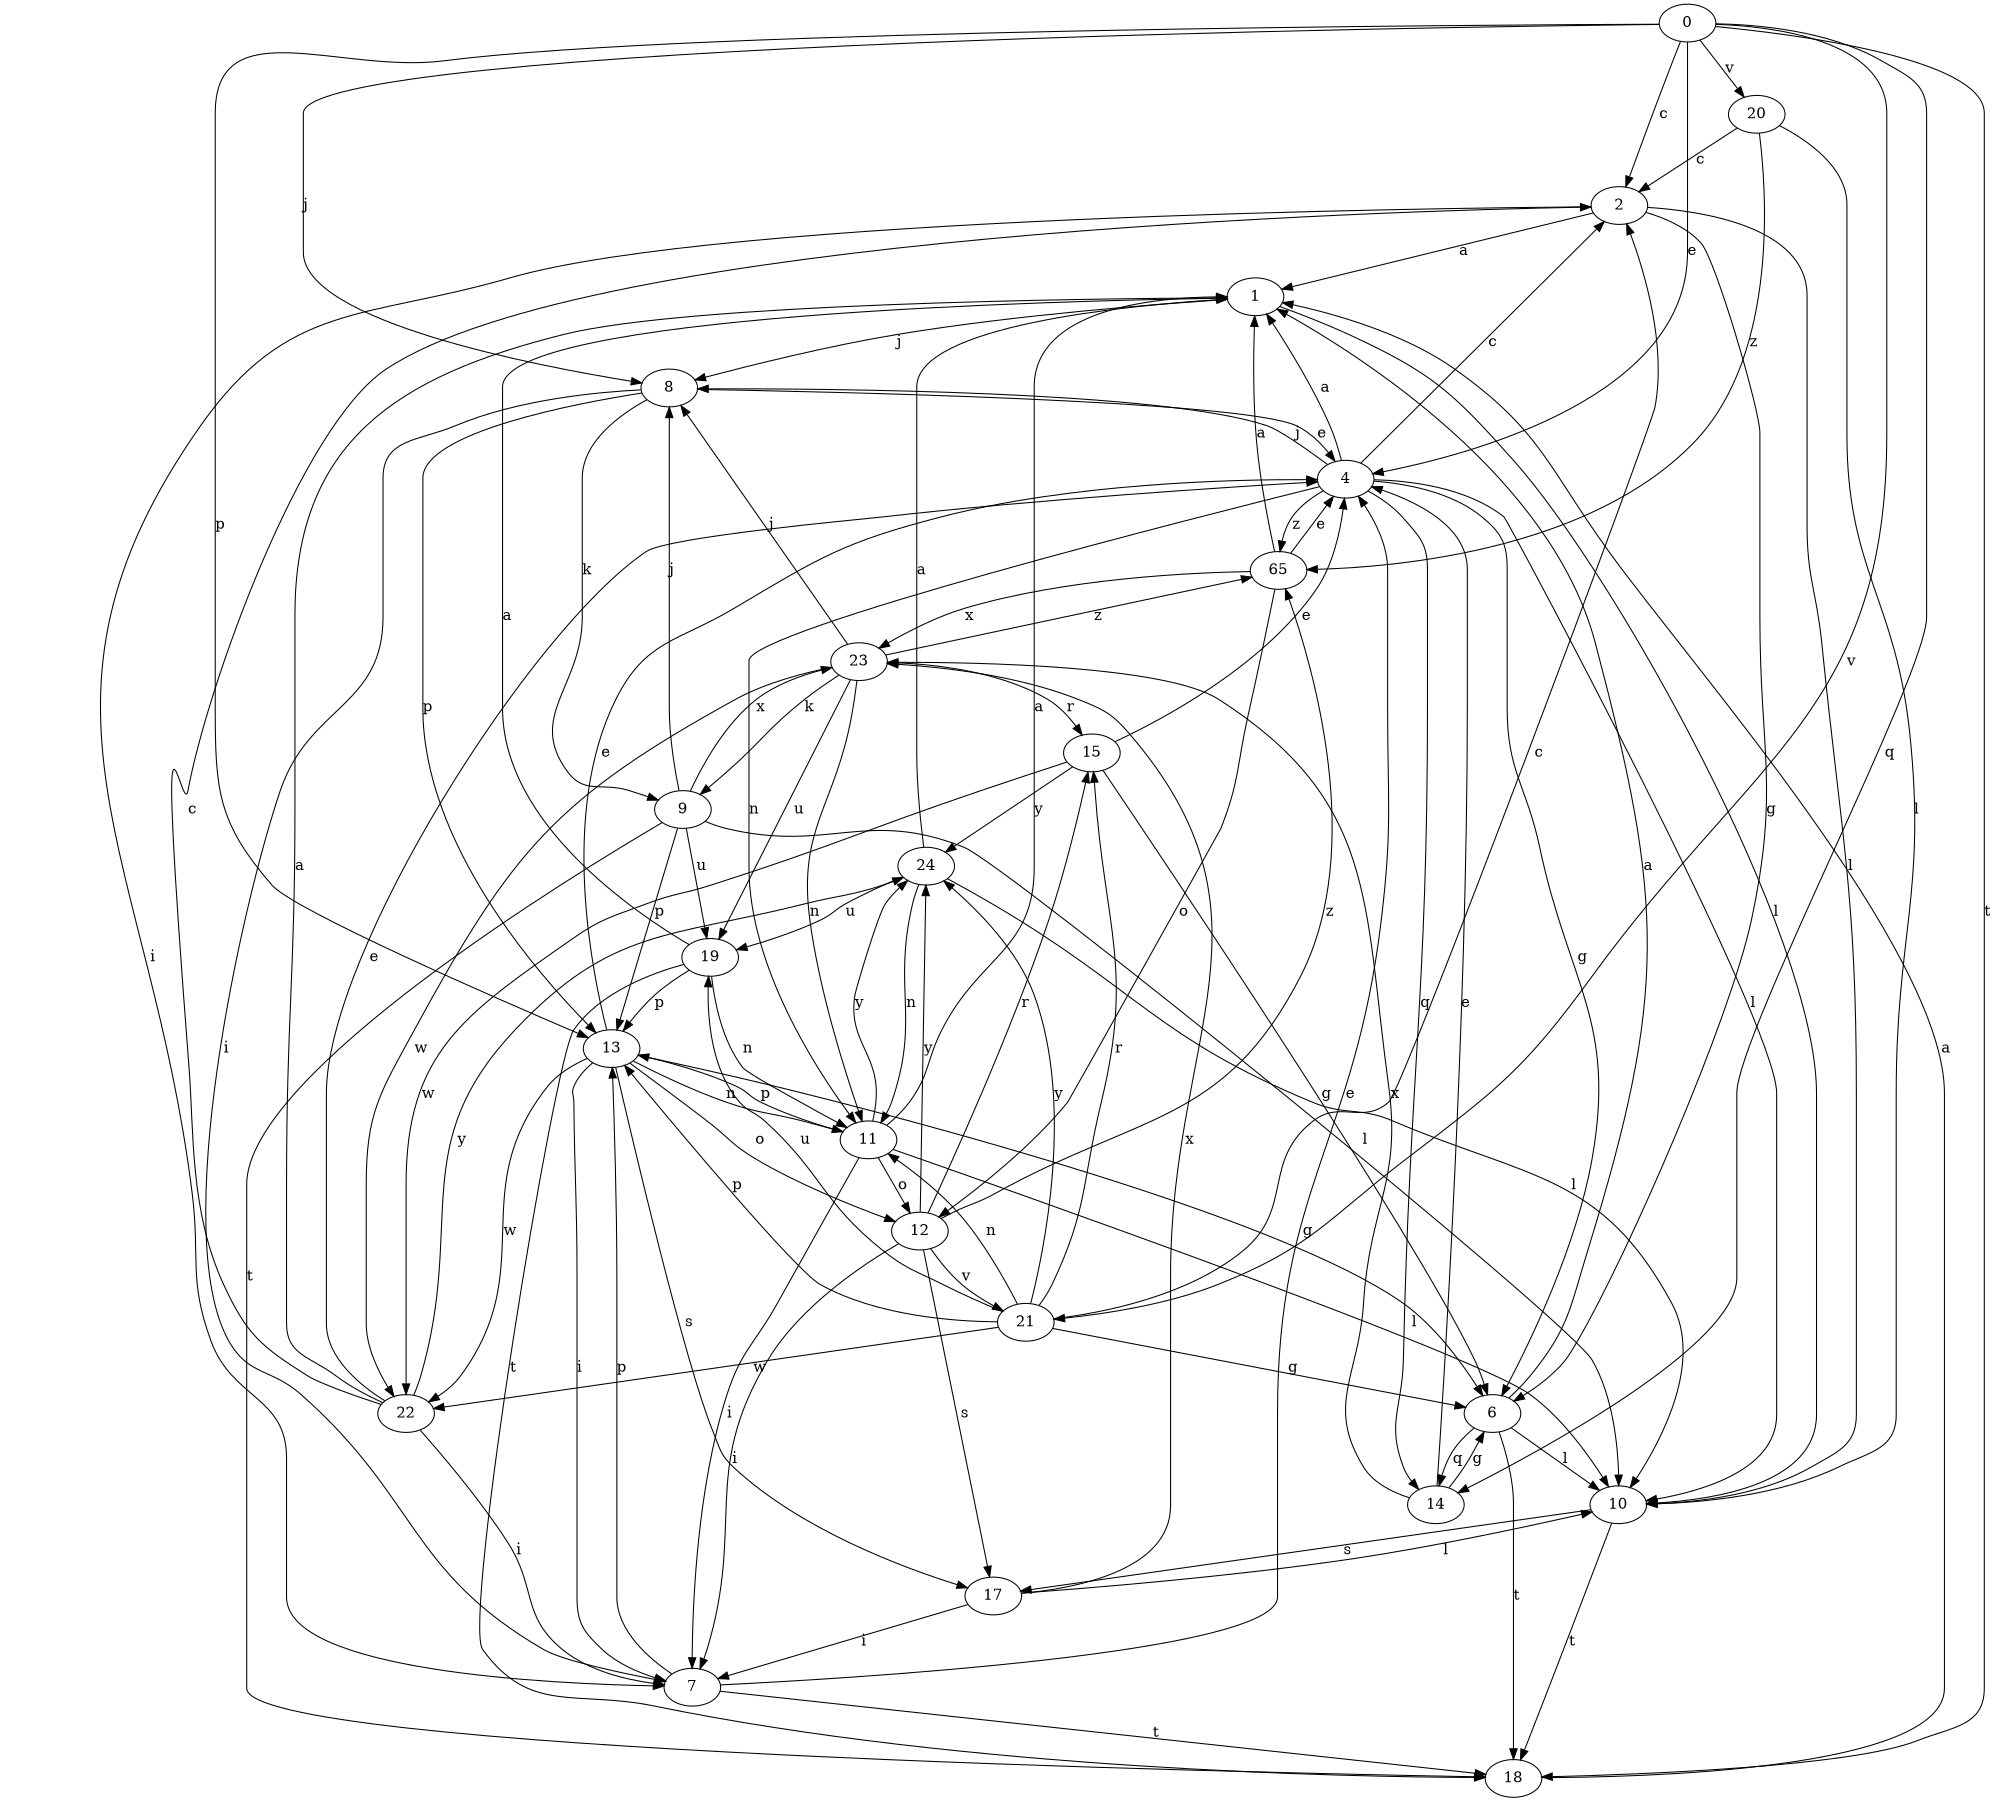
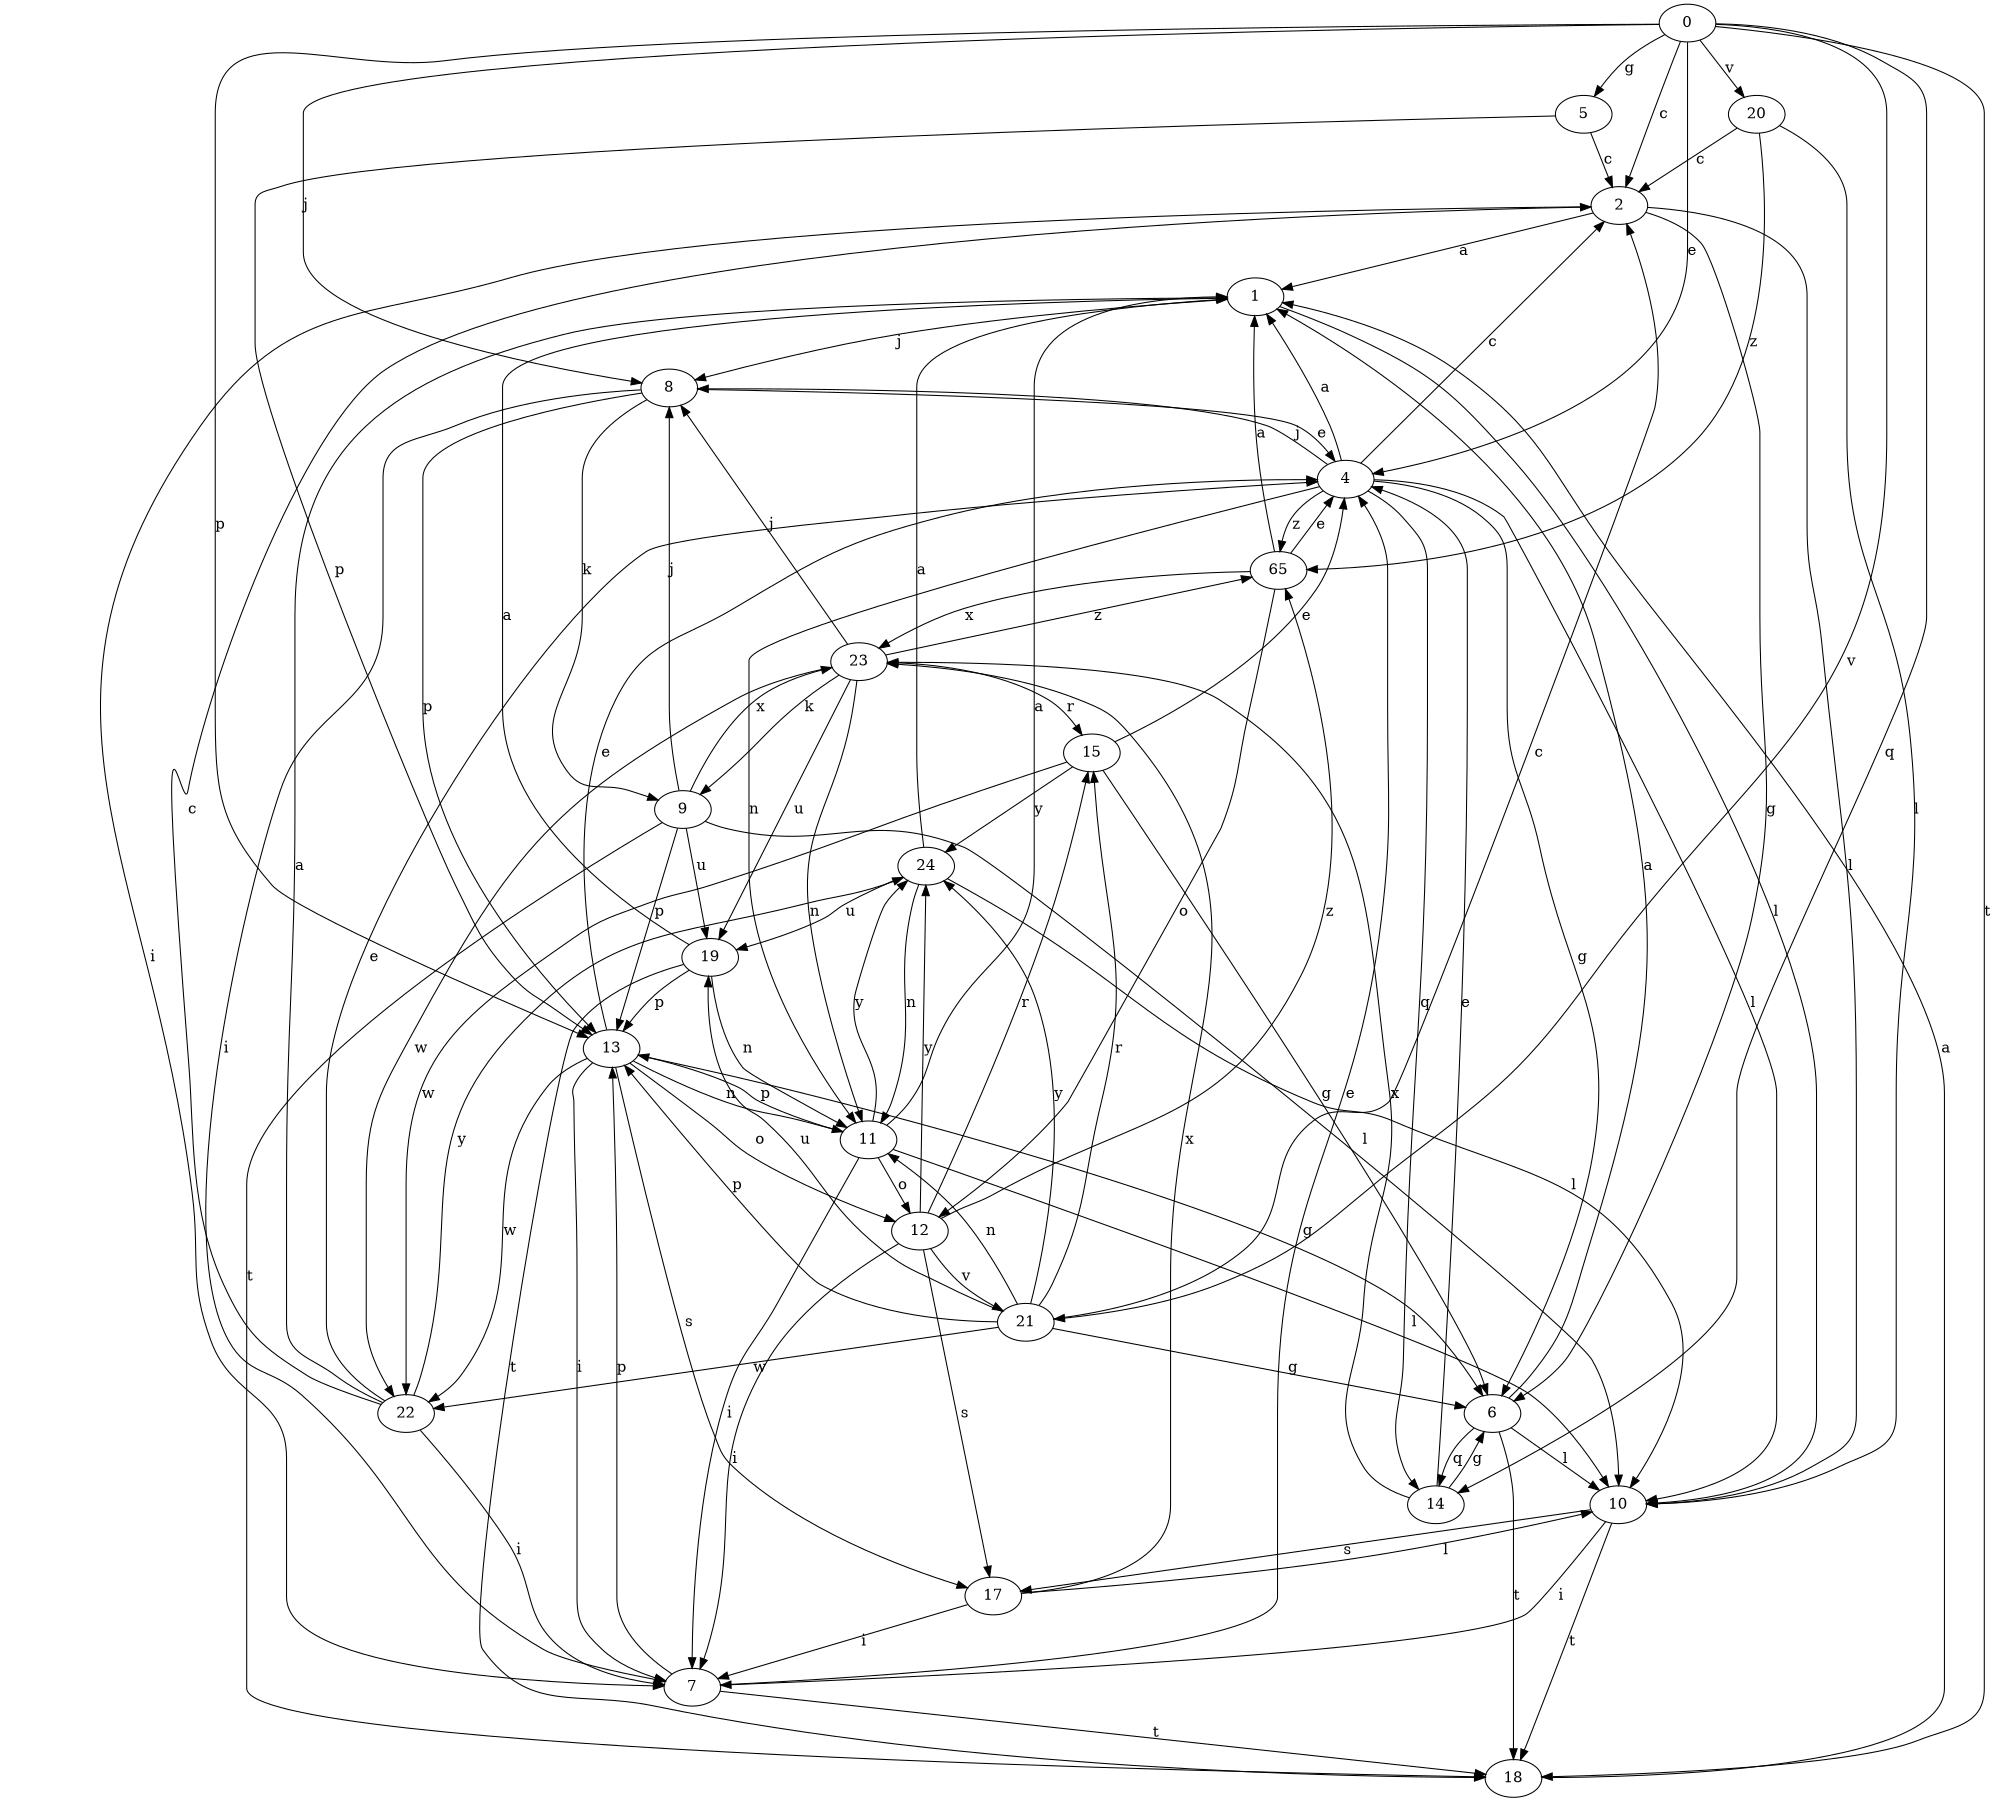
  strict digraph {
    0
    2
    4
+   5
    8
    13
    14
    18
    20
    21
    1
    10
    6
    7
    11
    n16 [label=65]
    9
    17
    12
    22
    23
    19
    24
    15
    0 -> 2 [label=c]
    0 -> 4 [label=e]
+   0 -> 5 [label=g]
    0 -> 8 [label=j]
    0 -> 13 [label=p]
    0 -> 14 [label=q]
    0 -> 18 [label=t]
    0 -> 20 [label=v]
    0 -> 21 [label=v]
    2 -> 1 [label=a]
    2 -> 10 [label=l]
    2 -> 6 [label=g]
    2 -> 7 [label=i]
    4 -> 2 [label=c]
    4 -> 8 [label=j]
    4 -> 14 [label=q]
    4 -> 1 [label=a]
    4 -> 10 [label=l]
    4 -> 6 [label=g]
    4 -> 11 [label=n]
    4 -> n16 [label=z]
+   5 -> 2 [label=c]
+   5 -> 13 [label=p]
    8 -> 4 [label=e]
    8 -> 13 [label=p]
    8 -> 7 [label=i]
    8 -> 9 [label=k]
    13 -> 4 [label=e]
    13 -> 6 [label=g]
    13 -> 7 [label=i]
    13 -> 11 [label=n]
    13 -> 17 [label=s]
    13 -> 12 [label=o]
    13 -> 22 [label=w]
    14 -> 4 [label=e]
    14 -> 6 [label=g]
    14 -> 23 [label=x]
    18 -> 1 [label=a]
    20 -> 2 [label=c]
    20 -> 10 [label=l]
    20 -> n16 [label=z]
    21 -> 2 [label=c]
    21 -> 13 [label=p]
    21 -> 6 [label=g]
    21 -> 11 [label=n]
    21 -> 22 [label=w]
    21 -> 19 [label=u]
    21 -> 24 [label=y]
    21 -> 15 [label=r]
    1 -> 8 [label=j]
    1 -> 10 [label=l]
    10 -> 18 [label=t]
+   10 -> 7 [label=i]
    10 -> 17 [label=s]
    6 -> 14 [label=q]
    6 -> 18 [label=t]
    6 -> 1 [label=a]
    6 -> 10 [label=l]
    7 -> 4 [label=e]
    7 -> 13 [label=p]
    7 -> 18 [label=t]
    11 -> 13 [label=p]
    11 -> 1 [label=a]
    11 -> 10 [label=l]
    11 -> 7 [label=i]
    11 -> 12 [label=o]
    11 -> 24 [label=y]
    n16 -> 4 [label=e]
    n16 -> 1 [label=a]
    n16 -> 12 [label=o]
    n16 -> 23 [label=x]
    9 -> 8 [label=j]
    9 -> 13 [label=p]
    9 -> 18 [label=t]
    9 -> 10 [label=l]
    9 -> 23 [label=x]
    9 -> 19 [label=u]
    17 -> 10 [label=l]
    17 -> 7 [label=i]
    17 -> 23 [label=x]
    12 -> 21 [label=v]
    12 -> 7 [label=i]
    12 -> n16 [label=z]
    12 -> 17 [label=s]
    12 -> 24 [label=y]
    12 -> 15 [label=r]
    22 -> 2 [label=c]
    22 -> 4 [label=e]
    22 -> 1 [label=a]
    22 -> 7 [label=i]
    22 -> 24 [label=y]
    23 -> 8 [label=j]
    23 -> 11 [label=n]
    23 -> n16 [label=z]
    23 -> 9 [label=k]
    23 -> 22 [label=w]
    23 -> 19 [label=u]
    23 -> 15 [label=r]
    19 -> 13 [label=p]
    19 -> 18 [label=t]
    19 -> 1 [label=a]
    19 -> 11 [label=n]
    24 -> 1 [label=a]
    24 -> 10 [label=l]
    24 -> 11 [label=n]
    24 -> 19 [label=u]
    15 -> 4 [label=e]
    15 -> 6 [label=g]
    15 -> 22 [label=w]
    15 -> 24 [label=y]
  }
